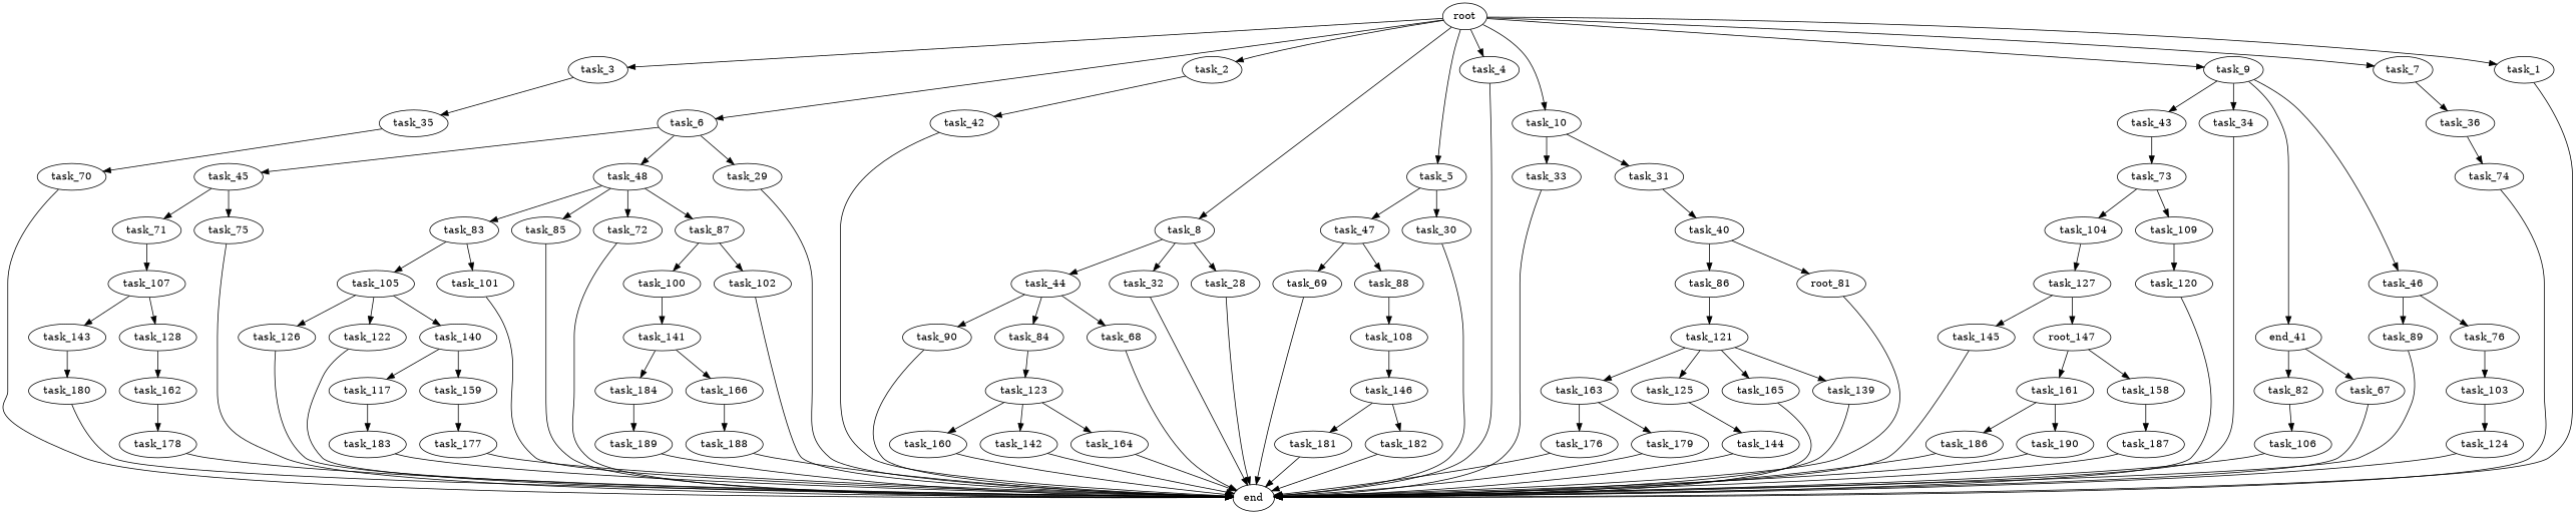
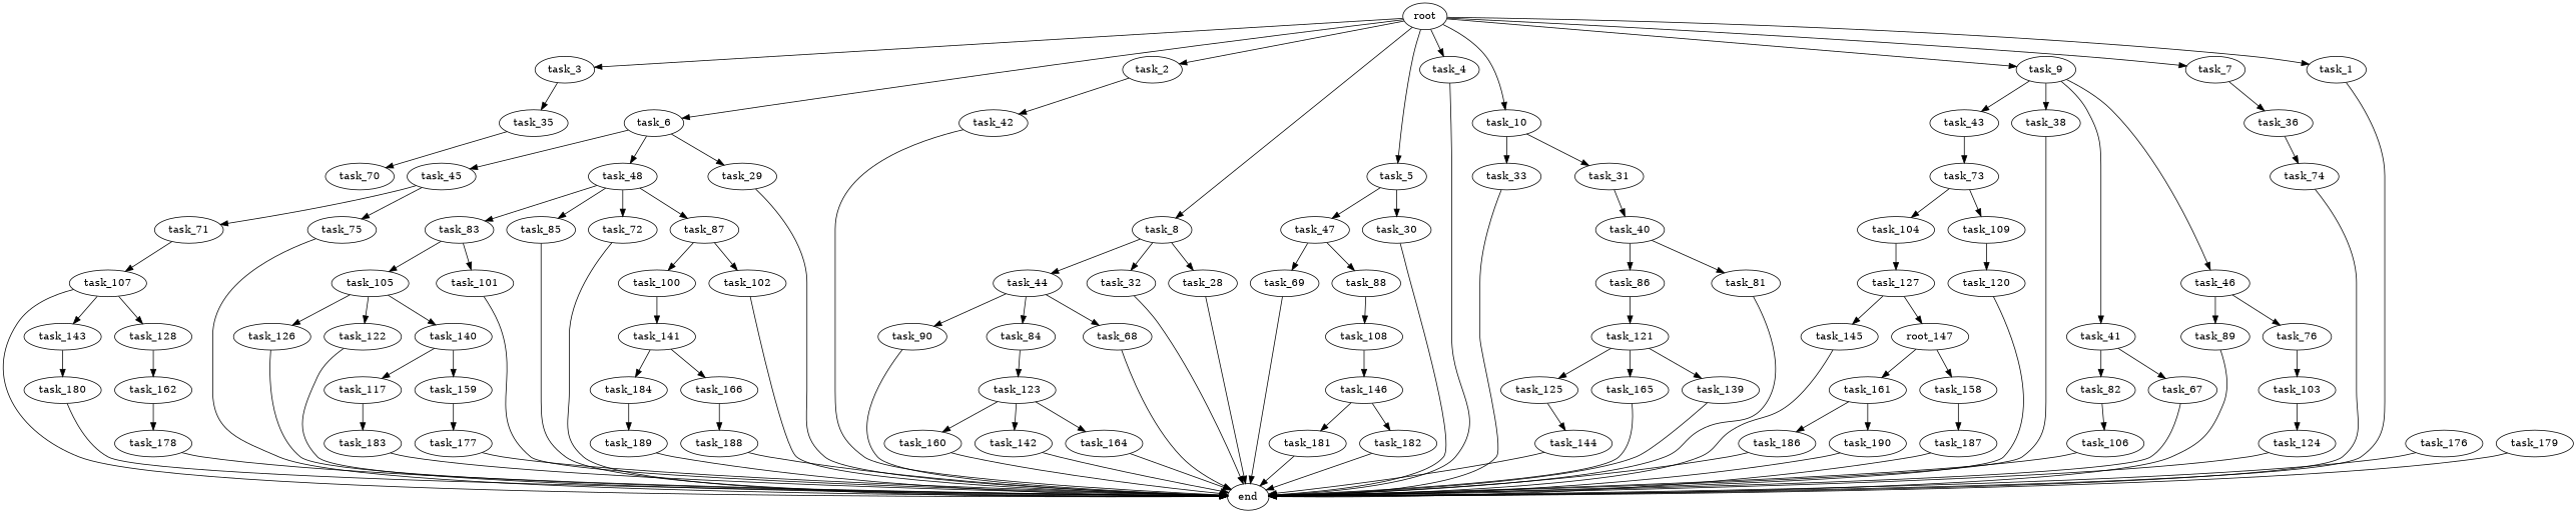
  digraph {
    task_73
    task_104
    task_109
    task_127
    task_120
    task_45
    task_71
    task_75
    task_107
    end
    task_89
    task_100
    task_141
    task_184
    task_166
    task_47
    task_69
    task_88
    task_108
    task_90
    task_3
    task_35
    task_70
    task_6
    task_48
    task_29
    task_83
    task_85
    task_72
    task_87
    task_189
    task_188
    task_2
    task_42
    task_145
    n36 [label=root_147]
    task_8
    task_44
    task_32
    task_28
    task_84
    task_68
    task_123
-   task_163
    task_176
    task_179
    task_160
    task_142
    task_164
    task_187
    task_86
    task_121
    task_125
    task_165
    task_139
    task_144
    task_74
    task_82
    task_106
    task_43
-   task_34
+   task_34 [label=task_38]
    task_33
    task_143
    task_128
    task_105
    task_126
    task_122
    task_140
    n69 [label=task_117]
    task_159
    task_5
    task_30
    task_101
    task_102
    task_4
    task_183
    task_36
    task_181
    task_177
    task_10
    task_31
    task_40
    task_161
    task_186
    task_190
    task_158
    task_103
    task_124
-   task_81 [label=root_81]
+   task_81
    task_9
-   task_41 [label=end_41]
+   task_41
    task_46
    task_67
    task_76
    task_180
    task_162
    root
    task_7
    task_1
    task_146
    task_182
    task_178
    task_73 -> task_104
    task_73 -> task_109
    task_104 -> task_127
    task_109 -> task_120
    task_127 -> task_145
    task_127 -> n36
    task_120 -> end
    task_45 -> task_71
    task_45 -> task_75
    task_71 -> task_107
    task_75 -> end
    task_107 -> task_143
    task_107 -> task_128
    task_89 -> end
    task_100 -> task_141
    task_141 -> task_184
    task_141 -> task_166
    task_184 -> task_189
    task_166 -> task_188
    task_47 -> task_69
    task_47 -> task_88
    task_69 -> end
    task_88 -> task_108
    task_108 -> task_146
    task_90 -> end
    task_3 -> task_35
    task_35 -> task_70
-   task_70 -> end
+   task_107 -> end
    task_6 -> task_45
    task_6 -> task_48
    task_6 -> task_29
    task_48 -> task_83
    task_48 -> task_85
    task_48 -> task_72
    task_48 -> task_87
    task_29 -> end
    task_83 -> task_105
    task_83 -> task_101
    task_85 -> end
    task_72 -> end
    task_87 -> task_100
    task_87 -> task_102
    task_189 -> end
    task_188 -> end
    task_2 -> task_42
    task_42 -> end
    task_145 -> end
    n36 -> task_161
    n36 -> task_158
    task_8 -> task_44
    task_8 -> task_32
    task_8 -> task_28
    task_44 -> task_90
    task_44 -> task_84
    task_44 -> task_68
    task_32 -> end
    task_28 -> end
    task_84 -> task_123
    task_68 -> end
    task_123 -> task_160
    task_123 -> task_142
    task_123 -> task_164
-   task_163 -> task_176
-   task_163 -> task_179
    task_176 -> end
    task_179 -> end
    task_160 -> end
    task_142 -> end
    task_164 -> end
    task_187 -> end
    task_86 -> task_121
-   task_121 -> task_163
    task_121 -> task_125
    task_121 -> task_165
    task_121 -> task_139
    task_125 -> task_144
    task_165 -> end
    task_139 -> end
    task_144 -> end
    task_74 -> end
    task_82 -> task_106
    task_106 -> end
    task_43 -> task_73
    task_34 -> end
    task_33 -> end
    task_143 -> task_180
    task_128 -> task_162
    task_105 -> task_126
    task_105 -> task_122
    task_105 -> task_140
    task_126 -> end
    task_122 -> end
    task_140 -> n69
    task_140 -> task_159
    n69 -> task_183
    task_159 -> task_177
    task_5 -> task_47
    task_5 -> task_30
    task_30 -> end
    task_101 -> end
    task_102 -> end
    task_4 -> end
    task_183 -> end
    task_36 -> task_74
    task_181 -> end
    task_177 -> end
    task_10 -> task_33
    task_10 -> task_31
    task_31 -> task_40
    task_40 -> task_86
    task_40 -> task_81
    task_161 -> task_186
    task_161 -> task_190
    task_186 -> end
    task_190 -> end
    task_158 -> task_187
    task_103 -> task_124
    task_124 -> end
    task_81 -> end
    task_9 -> task_43
    task_9 -> task_34
    task_9 -> task_41
    task_9 -> task_46
    task_41 -> task_82
    task_41 -> task_67
    task_46 -> task_89
    task_46 -> task_76
    task_67 -> end
    task_76 -> task_103
    task_180 -> end
    task_162 -> task_178
    root -> task_3
    root -> task_6
    root -> task_2
    root -> task_8
    root -> task_5
    root -> task_4
    root -> task_10
    root -> task_9
    root -> task_7
    root -> task_1
    task_7 -> task_36
    task_1 -> end
    task_146 -> task_181
    task_146 -> task_182
    task_182 -> end
    task_178 -> end
  }
